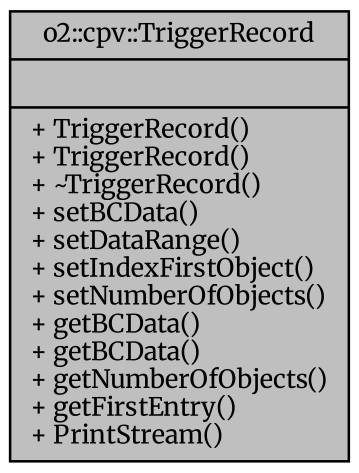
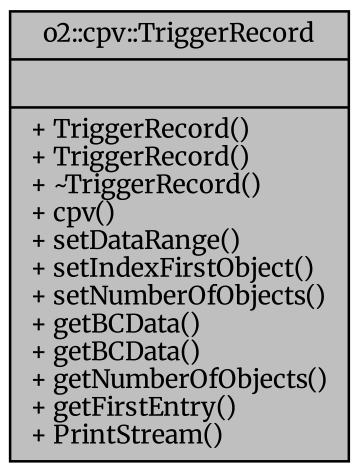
  digraph {
    fontname=Merriweather
-   n1 [color=black fillcolor=grey75 fontcolor=black fontname=Merriweather fontsize=10 height=0.2 label="{o2::cpv::TriggerRecord\n||+ TriggerRecord()\l+ TriggerRecord()\l+ ~TriggerRecord()\l+ setBCData()\l+ setDataRange()\l+ setIndexFirstObject()\l+ setNumberOfObjects()\l+ getBCData()\l+ getBCData()\l+ getNumberOfObjects()\l+ getFirstEntry()\l+ PrintStream()\l}" shape=record style=filled width=0.4]
+   n1 [color=black fillcolor=grey75 fontcolor=black fontname=Merriweather fontsize=10 height=0.2 label="{o2::cpv::TriggerRecord\n||+ TriggerRecord()\l+ TriggerRecord()\l+ ~TriggerRecord()\l+ cpv()\l+ setDataRange()\l+ setIndexFirstObject()\l+ setNumberOfObjects()\l+ getBCData()\l+ getBCData()\l+ getNumberOfObjects()\l+ getFirstEntry()\l+ PrintStream()\l}" shape=record style=filled width=0.4]
  }
